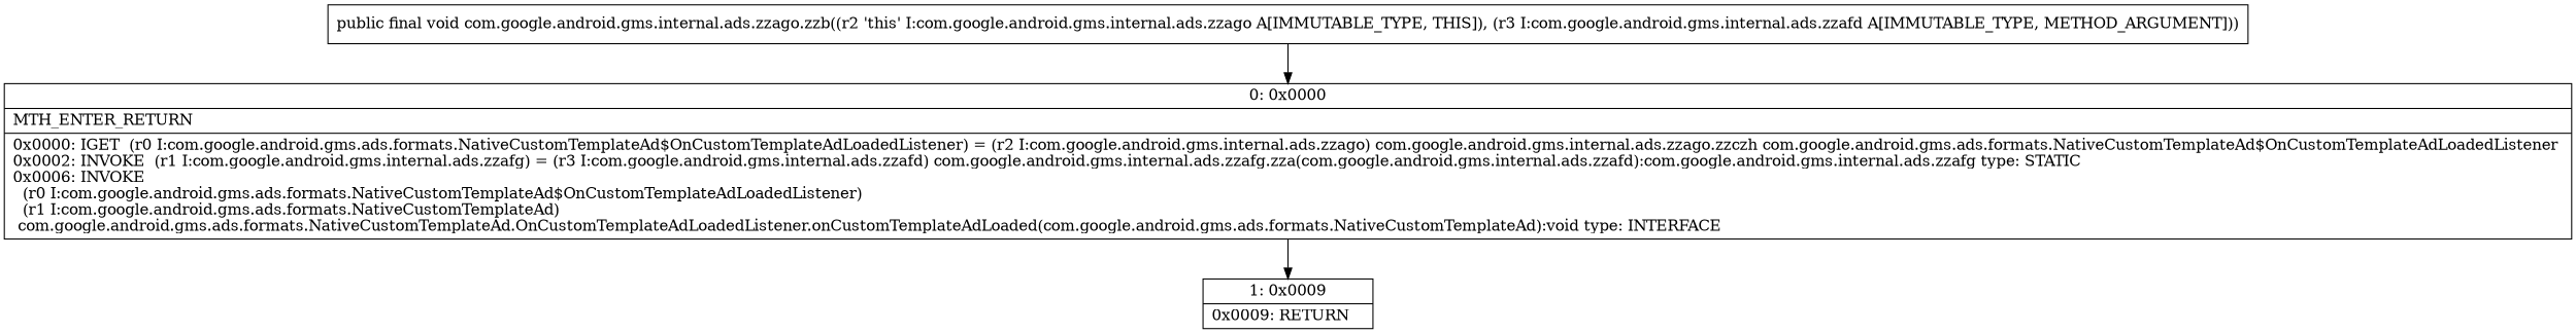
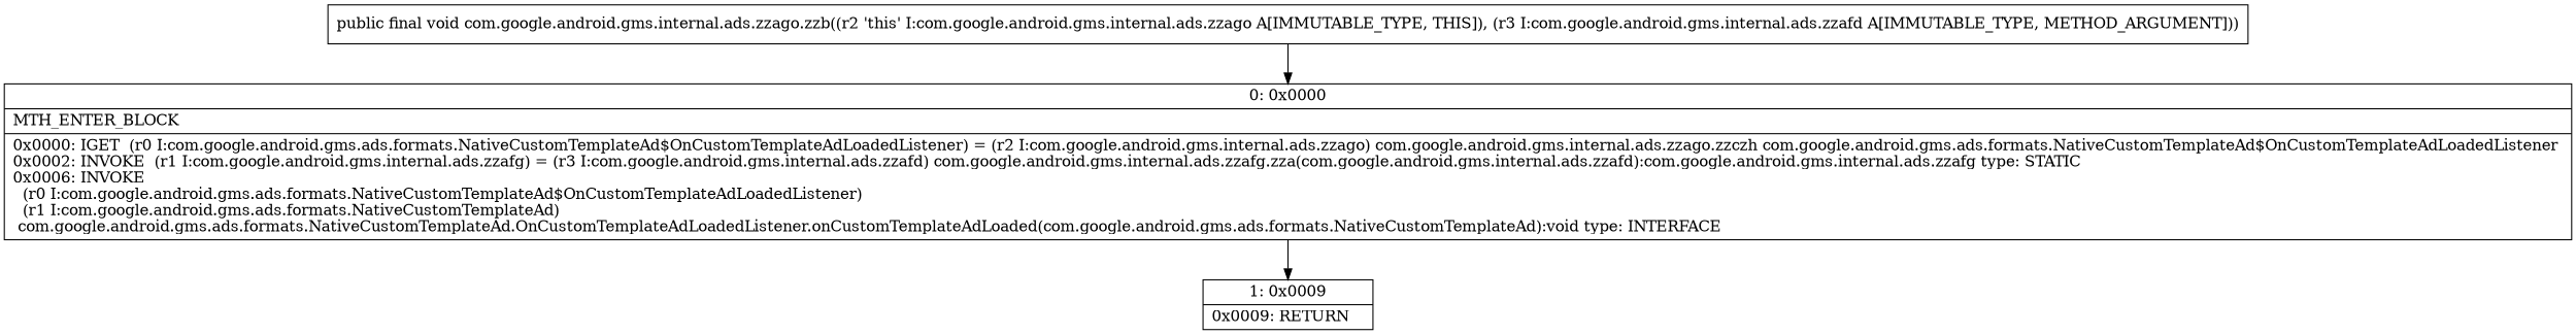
  digraph {
    node [shape=record]
-   n1 [label="{0\:\ 0x0000|MTH_ENTER_RETURN\l|0x0000: IGET  (r0 I:com.google.android.gms.ads.formats.NativeCustomTemplateAd$OnCustomTemplateAdLoadedListener) = (r2 I:com.google.android.gms.internal.ads.zzago) com.google.android.gms.internal.ads.zzago.zzczh com.google.android.gms.ads.formats.NativeCustomTemplateAd$OnCustomTemplateAdLoadedListener \l0x0002: INVOKE  (r1 I:com.google.android.gms.internal.ads.zzafg) = (r3 I:com.google.android.gms.internal.ads.zzafd) com.google.android.gms.internal.ads.zzafg.zza(com.google.android.gms.internal.ads.zzafd):com.google.android.gms.internal.ads.zzafg type: STATIC \l0x0006: INVOKE  \l  (r0 I:com.google.android.gms.ads.formats.NativeCustomTemplateAd$OnCustomTemplateAdLoadedListener)\l  (r1 I:com.google.android.gms.ads.formats.NativeCustomTemplateAd)\l com.google.android.gms.ads.formats.NativeCustomTemplateAd.OnCustomTemplateAdLoadedListener.onCustomTemplateAdLoaded(com.google.android.gms.ads.formats.NativeCustomTemplateAd):void type: INTERFACE \l}"]
+   n1 [label="{0\:\ 0x0000|MTH_ENTER_BLOCK\l|0x0000: IGET  (r0 I:com.google.android.gms.ads.formats.NativeCustomTemplateAd$OnCustomTemplateAdLoadedListener) = (r2 I:com.google.android.gms.internal.ads.zzago) com.google.android.gms.internal.ads.zzago.zzczh com.google.android.gms.ads.formats.NativeCustomTemplateAd$OnCustomTemplateAdLoadedListener \l0x0002: INVOKE  (r1 I:com.google.android.gms.internal.ads.zzafg) = (r3 I:com.google.android.gms.internal.ads.zzafd) com.google.android.gms.internal.ads.zzafg.zza(com.google.android.gms.internal.ads.zzafd):com.google.android.gms.internal.ads.zzafg type: STATIC \l0x0006: INVOKE  \l  (r0 I:com.google.android.gms.ads.formats.NativeCustomTemplateAd$OnCustomTemplateAdLoadedListener)\l  (r1 I:com.google.android.gms.ads.formats.NativeCustomTemplateAd)\l com.google.android.gms.ads.formats.NativeCustomTemplateAd.OnCustomTemplateAdLoadedListener.onCustomTemplateAdLoaded(com.google.android.gms.ads.formats.NativeCustomTemplateAd):void type: INTERFACE \l}"]
    n2 [label="{1\:\ 0x0009|0x0009: RETURN   \l}"]
    n3 [label="{public final void com.google.android.gms.internal.ads.zzago.zzb((r2 'this' I:com.google.android.gms.internal.ads.zzago A[IMMUTABLE_TYPE, THIS]), (r3 I:com.google.android.gms.internal.ads.zzafd A[IMMUTABLE_TYPE, METHOD_ARGUMENT])) }"]
    n1 -> n2
    n3 -> n1
  }
